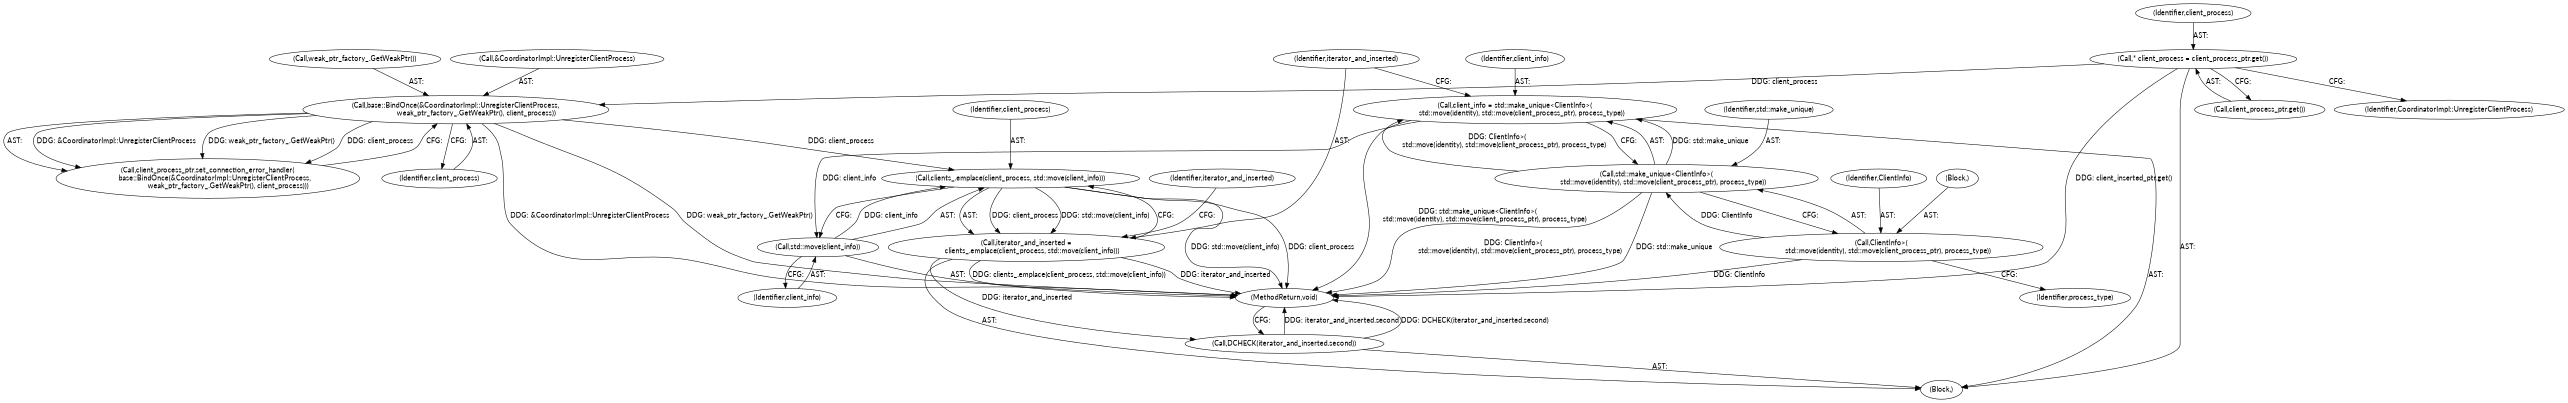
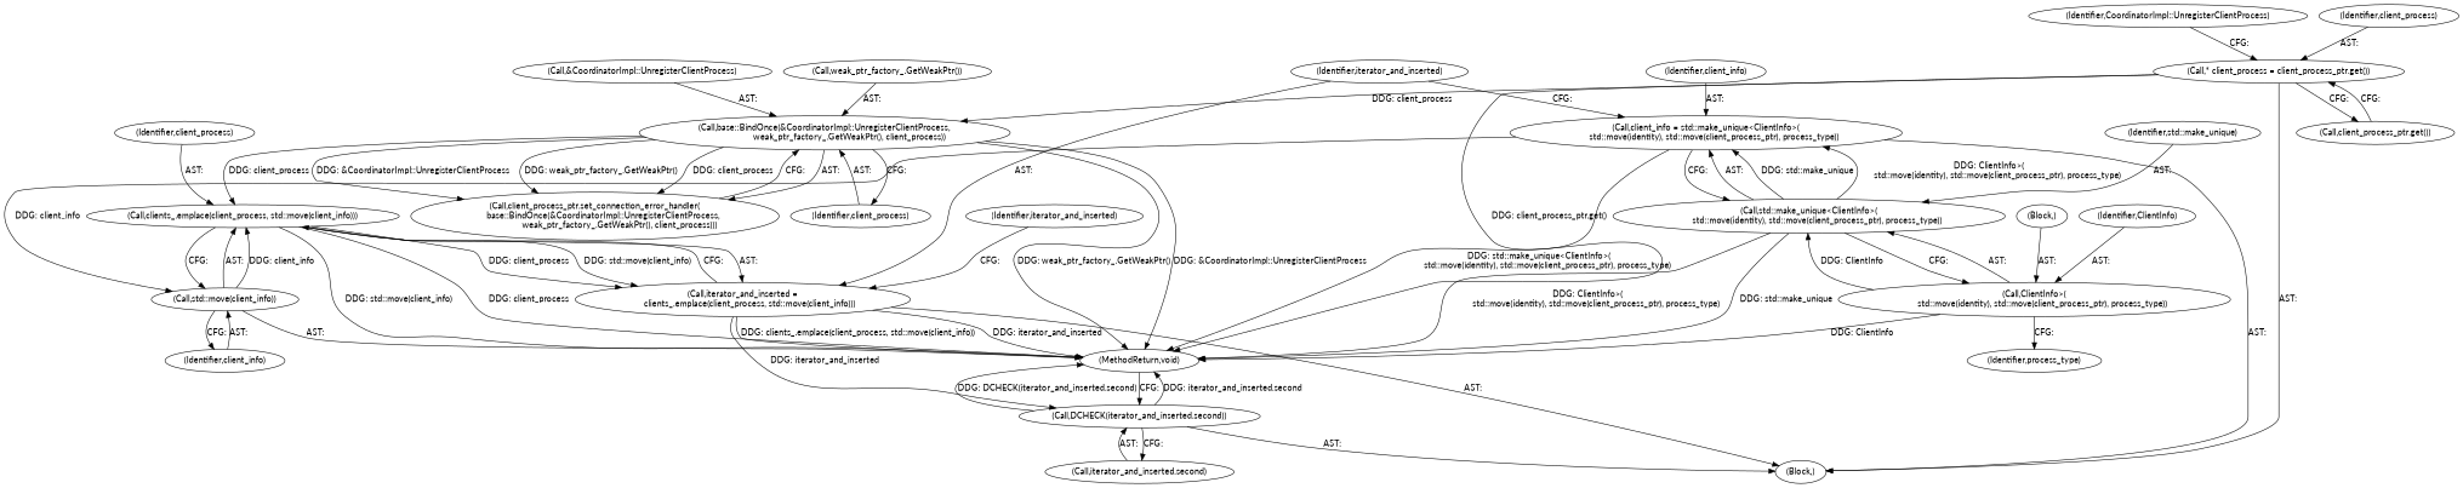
  digraph {
    fontname=Lato
    node [fontname=Lato]
    edge [fontname=Lato]
    n1 [label="(Call,clients_.emplace(client_process, std::move(client_info)))"]
    n2 [label="(Call,std::move(client_info))"]
    n3 [label="(Call,iterator_and_inserted =\n      clients_.emplace(client_process, std::move(client_info)))"]
    n4 [label="(MethodReturn,void)"]
    n5 [label="(Identifier,client_info)"]
    n6 [label="(Block,)"]
    n7 [label="(Call,DCHECK(iterator_and_inserted.second))"]
    n8 [label="(Call,base::BindOnce(&CoordinatorImpl::UnregisterClientProcess,\n                     weak_ptr_factory_.GetWeakPtr(), client_process))"]
    n9 [label="(Call,client_process_ptr.set_connection_error_handler(\n       base::BindOnce(&CoordinatorImpl::UnregisterClientProcess,\n                     weak_ptr_factory_.GetWeakPtr(), client_process)))"]
    n10 [label="(Identifier,client_process)"]
    n11 [label="(Call,* client_process = client_process_ptr.get())"]
    n12 [label="(Call,client_process_ptr.get())"]
    n13 [label="(Call,client_info = std::make_unique<ClientInfo>(\n       std::move(identity), std::move(client_process_ptr), process_type))"]
    n14 [label="(Call,std::make_unique<ClientInfo>(\n       std::move(identity), std::move(client_process_ptr), process_type))"]
    n15 [label="(Call,ClientInfo>(\n       std::move(identity), std::move(client_process_ptr), process_type))"]
    n16 [label="(Identifier,process_type)"]
+   n17 [label="(Call,iterator_and_inserted.second)"]
    n18 [label="(Call,&CoordinatorImpl::UnregisterClientProcess)"]
    n19 [label="(Block,)"]
    n20 [label="(Identifier,iterator_and_inserted)"]
    n21 [label="(Call,weak_ptr_factory_.GetWeakPtr())"]
    n22 [label="(Identifier,ClientInfo)"]
    n23 [label="(Identifier,std::make_unique)"]
    n24 [label="(Identifier,client_process)"]
    n25 [label="(Identifier,CoordinatorImpl::UnregisterClientProcess)"]
    n26 [label="(Identifier,client_process)"]
    n27 [label="(Identifier,iterator_and_inserted)"]
    n28 [label="(Identifier,client_info)"]
    n1 -> n2 [label="CFG: "]
    n1 -> n3 [label="AST: "]
    n1 -> n3 [label="DDG: client_process"]
    n1 -> n3 [label="DDG: std::move(client_info)"]
    n1 -> n4 [label="DDG: std::move(client_info)"]
    n1 -> n4 [label="DDG: client_process"]
    n2 -> n1 [label="AST: "]
    n2 -> n1 [label="DDG: client_info"]
    n2 -> n4 [label="AST: "]
    n2 -> n5 [label="CFG: "]
    n3 -> n1 [label="CFG: "]
    n3 -> n4 [label="DDG: iterator_and_inserted"]
    n3 -> n4 [label="DDG: clients_.emplace(client_process, std::move(client_info))"]
    n3 -> n6 [label="AST: "]
    n3 -> n7 [label="DDG: iterator_and_inserted"]
    n4 -> n7 [label="CFG: "]
    n5 -> n2 [label="AST: "]
    n7 -> n4 [label="DDG: iterator_and_inserted.second"]
    n7 -> n4 [label="DDG: DCHECK(iterator_and_inserted.second)"]
    n7 -> n6 [label="AST: "]
+   n7 -> n17 [label="CFG: "]
    n8 -> n1 [label="DDG: client_process"]
    n8 -> n4 [label="DDG: weak_ptr_factory_.GetWeakPtr()"]
    n8 -> n4 [label="DDG: &CoordinatorImpl::UnregisterClientProcess"]
    n8 -> n9 [label="AST: "]
    n8 -> n9 [label="DDG: &CoordinatorImpl::UnregisterClientProcess"]
    n8 -> n9 [label="DDG: weak_ptr_factory_.GetWeakPtr()"]
    n8 -> n9 [label="DDG: client_process"]
    n8 -> n10 [label="CFG: "]
    n9 -> n8 [label="CFG: "]
    n10 -> n8 [label="AST: "]
-   n11 -> n4 [label="DDG: client_inserted_ptr.get()"]
+   n11 -> n4 [label="DDG: client_process_ptr.get()"]
    n11 -> n6 [label="AST: "]
    n11 -> n8 [label="DDG: client_process"]
    n11 -> n12 [label="CFG: "]
-   n12 -> n11 [label="AST: "]
+   n12 -> n11 [label="CFG: "]
    n13 -> n2 [label="DDG: client_info"]
    n13 -> n4 [label="DDG: std::make_unique<ClientInfo>(\n       std::move(identity), std::move(client_process_ptr), process_type)"]
    n13 -> n6 [label="AST: "]
    n13 -> n14 [label="CFG: "]
    n14 -> n4 [label="DDG: ClientInfo>(\n       std::move(identity), std::move(client_process_ptr), process_type)"]
    n14 -> n4 [label="DDG: std::make_unique"]
    n14 -> n13 [label="AST: "]
    n14 -> n13 [label="DDG: std::make_unique"]
    n14 -> n13 [label="DDG: ClientInfo>(\n       std::move(identity), std::move(client_process_ptr), process_type)"]
    n14 -> n15 [label="CFG: "]
    n15 -> n4 [label="DDG: ClientInfo"]
    n15 -> n14 [label="AST: "]
    n15 -> n14 [label="DDG: ClientInfo"]
    n15 -> n16 [label="CFG: "]
+   n17 -> n7 [label="AST: "]
    n18 -> n8 [label="AST: "]
    n19 -> n15 [label="AST: "]
    n20 -> n3 [label="AST: "]
    n20 -> n13 [label="CFG: "]
    n21 -> n8 [label="AST: "]
    n22 -> n15 [label="AST: "]
    n23 -> n14 [label="AST: "]
    n24 -> n1 [label="AST: "]
-   n11 -> n25 [label="CFG: "]
+   n25 -> n11 [label="CFG: "]
    n26 -> n11 [label="AST: "]
    n27 -> n3 [label="CFG: "]
    n28 -> n13 [label="AST: "]
  }
